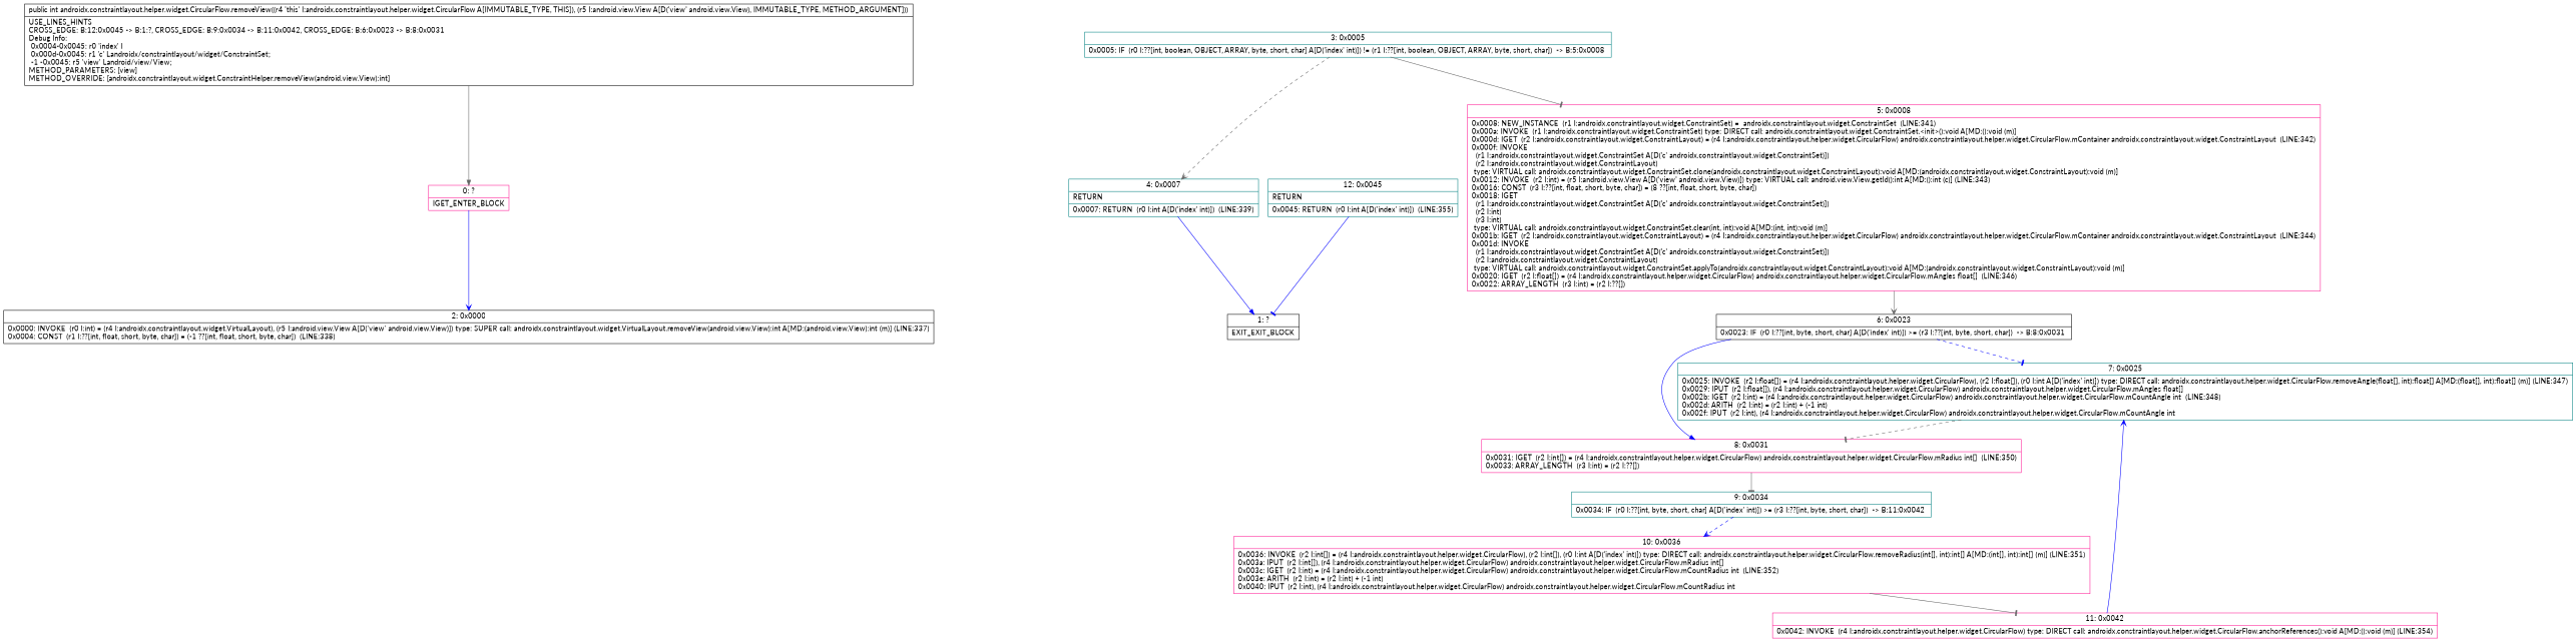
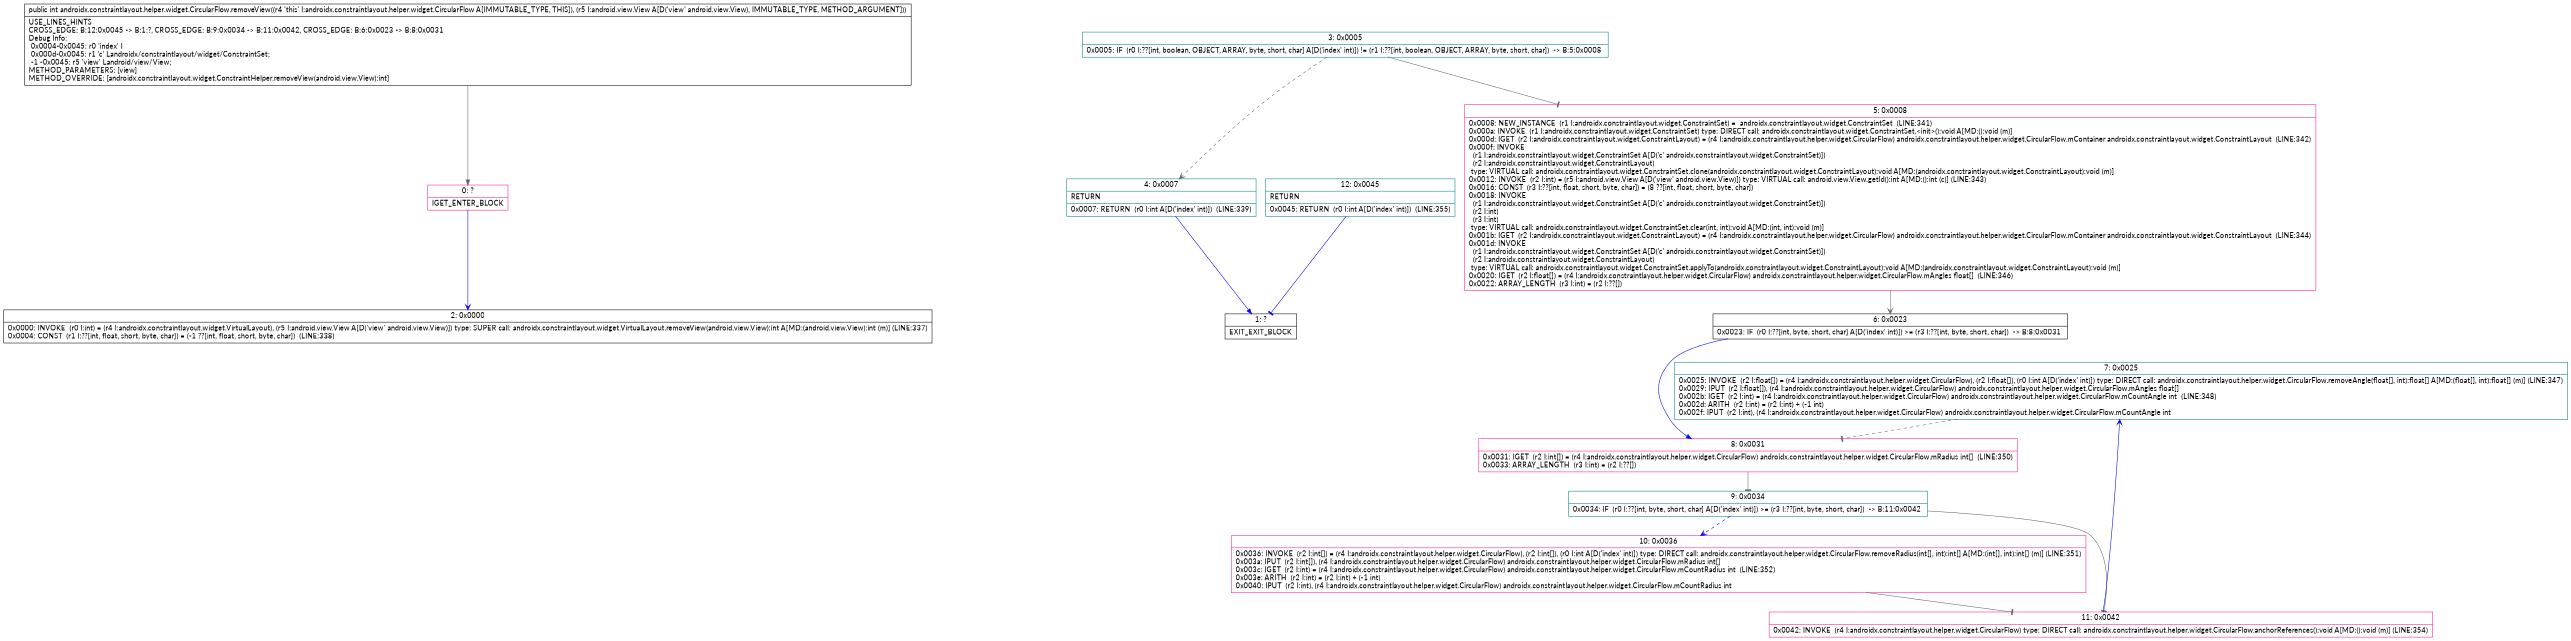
  digraph {
    fontname=Lato
    node [color=deeppink fontname=Lato shape=record]
    edge [arrowhead=tee color=gray40 fontname=Lato]
    n1 [label="{0\:\ ?|IGET_ENTER_BLOCK\l}"]
    n2 [color=black label="{2\:\ 0x0000|0x0000: INVOKE  (r0 I:int) = (r4 I:androidx.constraintlayout.widget.VirtualLayout), (r5 I:android.view.View A[D('view' android.view.View)]) type: SUPER call: androidx.constraintlayout.widget.VirtualLayout.removeView(android.view.View):int A[MD:(android.view.View):int (m)] (LINE:337)\l0x0004: CONST  (r1 I:??[int, float, short, byte, char]) = (\-1 ??[int, float, short, byte, char])  (LINE:338)\l}"]
    n3 [color=teal label="{3\:\ 0x0005|0x0005: IF  (r0 I:??[int, boolean, OBJECT, ARRAY, byte, short, char] A[D('index' int)]) != (r1 I:??[int, boolean, OBJECT, ARRAY, byte, short, char])  \-\> B:5:0x0008 \l}"]
    n4 [color=teal label="{4\:\ 0x0007|RETURN\l|0x0007: RETURN  (r0 I:int A[D('index' int)])  (LINE:339)\l}"]
-   n5 [label="{5\:\ 0x0008|0x0008: NEW_INSTANCE  (r1 I:androidx.constraintlayout.widget.ConstraintSet) =  androidx.constraintlayout.widget.ConstraintSet  (LINE:341)\l0x000a: INVOKE  (r1 I:androidx.constraintlayout.widget.ConstraintSet) type: DIRECT call: androidx.constraintlayout.widget.ConstraintSet.\<init\>():void A[MD:():void (m)]\l0x000d: IGET  (r2 I:androidx.constraintlayout.widget.ConstraintLayout) = (r4 I:androidx.constraintlayout.helper.widget.CircularFlow) androidx.constraintlayout.helper.widget.CircularFlow.mContainer androidx.constraintlayout.widget.ConstraintLayout  (LINE:342)\l0x000f: INVOKE  \l  (r1 I:androidx.constraintlayout.widget.ConstraintSet A[D('c' androidx.constraintlayout.widget.ConstraintSet)])\l  (r2 I:androidx.constraintlayout.widget.ConstraintLayout)\l type: VIRTUAL call: androidx.constraintlayout.widget.ConstraintSet.clone(androidx.constraintlayout.widget.ConstraintLayout):void A[MD:(androidx.constraintlayout.widget.ConstraintLayout):void (m)]\l0x0012: INVOKE  (r2 I:int) = (r5 I:android.view.View A[D('view' android.view.View)]) type: VIRTUAL call: android.view.View.getId():int A[MD:():int (c)] (LINE:343)\l0x0016: CONST  (r3 I:??[int, float, short, byte, char]) = (8 ??[int, float, short, byte, char]) \l0x0018: IGET  \l  (r1 I:androidx.constraintlayout.widget.ConstraintSet A[D('c' androidx.constraintlayout.widget.ConstraintSet)])\l  (r2 I:int)\l  (r3 I:int)\l type: VIRTUAL call: androidx.constraintlayout.widget.ConstraintSet.clear(int, int):void A[MD:(int, int):void (m)]\l0x001b: IGET  (r2 I:androidx.constraintlayout.widget.ConstraintLayout) = (r4 I:androidx.constraintlayout.helper.widget.CircularFlow) androidx.constraintlayout.helper.widget.CircularFlow.mContainer androidx.constraintlayout.widget.ConstraintLayout  (LINE:344)\l0x001d: INVOKE  \l  (r1 I:androidx.constraintlayout.widget.ConstraintSet A[D('c' androidx.constraintlayout.widget.ConstraintSet)])\l  (r2 I:androidx.constraintlayout.widget.ConstraintLayout)\l type: VIRTUAL call: androidx.constraintlayout.widget.ConstraintSet.applyTo(androidx.constraintlayout.widget.ConstraintLayout):void A[MD:(androidx.constraintlayout.widget.ConstraintLayout):void (m)]\l0x0020: IGET  (r2 I:float[]) = (r4 I:androidx.constraintlayout.helper.widget.CircularFlow) androidx.constraintlayout.helper.widget.CircularFlow.mAngles float[]  (LINE:346)\l0x0022: ARRAY_LENGTH  (r3 I:int) = (r2 I:??[]) \l}"]
+   n5 [label="{5\:\ 0x0008|0x0008: NEW_INSTANCE  (r1 I:androidx.constraintlayout.widget.ConstraintSet) =  androidx.constraintlayout.widget.ConstraintSet  (LINE:341)\l0x000a: INVOKE  (r1 I:androidx.constraintlayout.widget.ConstraintSet) type: DIRECT call: androidx.constraintlayout.widget.ConstraintSet.\<init\>():void A[MD:():void (m)]\l0x000d: IGET  (r2 I:androidx.constraintlayout.widget.ConstraintLayout) = (r4 I:androidx.constraintlayout.helper.widget.CircularFlow) androidx.constraintlayout.helper.widget.CircularFlow.mContainer androidx.constraintlayout.widget.ConstraintLayout  (LINE:342)\l0x000f: INVOKE  \l  (r1 I:androidx.constraintlayout.widget.ConstraintSet A[D('c' androidx.constraintlayout.widget.ConstraintSet)])\l  (r2 I:androidx.constraintlayout.widget.ConstraintLayout)\l type: VIRTUAL call: androidx.constraintlayout.widget.ConstraintSet.clone(androidx.constraintlayout.widget.ConstraintLayout):void A[MD:(androidx.constraintlayout.widget.ConstraintLayout):void (m)]\l0x0012: INVOKE  (r2 I:int) = (r5 I:android.view.View A[D('view' android.view.View)]) type: VIRTUAL call: android.view.View.getId():int A[MD:():int (c)] (LINE:343)\l0x0016: CONST  (r3 I:??[int, float, short, byte, char]) = (8 ??[int, float, short, byte, char]) \l0x0018: INVOKE  \l  (r1 I:androidx.constraintlayout.widget.ConstraintSet A[D('c' androidx.constraintlayout.widget.ConstraintSet)])\l  (r2 I:int)\l  (r3 I:int)\l type: VIRTUAL call: androidx.constraintlayout.widget.ConstraintSet.clear(int, int):void A[MD:(int, int):void (m)]\l0x001b: IGET  (r2 I:androidx.constraintlayout.widget.ConstraintLayout) = (r4 I:androidx.constraintlayout.helper.widget.CircularFlow) androidx.constraintlayout.helper.widget.CircularFlow.mContainer androidx.constraintlayout.widget.ConstraintLayout  (LINE:344)\l0x001d: INVOKE  \l  (r1 I:androidx.constraintlayout.widget.ConstraintSet A[D('c' androidx.constraintlayout.widget.ConstraintSet)])\l  (r2 I:androidx.constraintlayout.widget.ConstraintLayout)\l type: VIRTUAL call: androidx.constraintlayout.widget.ConstraintSet.applyTo(androidx.constraintlayout.widget.ConstraintLayout):void A[MD:(androidx.constraintlayout.widget.ConstraintLayout):void (m)]\l0x0020: IGET  (r2 I:float[]) = (r4 I:androidx.constraintlayout.helper.widget.CircularFlow) androidx.constraintlayout.helper.widget.CircularFlow.mAngles float[]  (LINE:346)\l0x0022: ARRAY_LENGTH  (r3 I:int) = (r2 I:??[]) \l}"]
    n6 [color=black label="{1\:\ ?|EXIT_EXIT_BLOCK\l}"]
    n7 [color=black label="{6\:\ 0x0023|0x0023: IF  (r0 I:??[int, byte, short, char] A[D('index' int)]) \>= (r3 I:??[int, byte, short, char])  \-\> B:8:0x0031 \l}"]
    n8 [color=teal label="{7\:\ 0x0025|0x0025: INVOKE  (r2 I:float[]) = (r4 I:androidx.constraintlayout.helper.widget.CircularFlow), (r2 I:float[]), (r0 I:int A[D('index' int)]) type: DIRECT call: androidx.constraintlayout.helper.widget.CircularFlow.removeAngle(float[], int):float[] A[MD:(float[], int):float[] (m)] (LINE:347)\l0x0029: IPUT  (r2 I:float[]), (r4 I:androidx.constraintlayout.helper.widget.CircularFlow) androidx.constraintlayout.helper.widget.CircularFlow.mAngles float[] \l0x002b: IGET  (r2 I:int) = (r4 I:androidx.constraintlayout.helper.widget.CircularFlow) androidx.constraintlayout.helper.widget.CircularFlow.mCountAngle int  (LINE:348)\l0x002d: ARITH  (r2 I:int) = (r2 I:int) + (\-1 int) \l0x002f: IPUT  (r2 I:int), (r4 I:androidx.constraintlayout.helper.widget.CircularFlow) androidx.constraintlayout.helper.widget.CircularFlow.mCountAngle int \l}"]
    n9 [label="{8\:\ 0x0031|0x0031: IGET  (r2 I:int[]) = (r4 I:androidx.constraintlayout.helper.widget.CircularFlow) androidx.constraintlayout.helper.widget.CircularFlow.mRadius int[]  (LINE:350)\l0x0033: ARRAY_LENGTH  (r3 I:int) = (r2 I:??[]) \l}"]
    n10 [color=teal label="{9\:\ 0x0034|0x0034: IF  (r0 I:??[int, byte, short, char] A[D('index' int)]) \>= (r3 I:??[int, byte, short, char])  \-\> B:11:0x0042 \l}"]
    n11 [label="{10\:\ 0x0036|0x0036: INVOKE  (r2 I:int[]) = (r4 I:androidx.constraintlayout.helper.widget.CircularFlow), (r2 I:int[]), (r0 I:int A[D('index' int)]) type: DIRECT call: androidx.constraintlayout.helper.widget.CircularFlow.removeRadius(int[], int):int[] A[MD:(int[], int):int[] (m)] (LINE:351)\l0x003a: IPUT  (r2 I:int[]), (r4 I:androidx.constraintlayout.helper.widget.CircularFlow) androidx.constraintlayout.helper.widget.CircularFlow.mRadius int[] \l0x003c: IGET  (r2 I:int) = (r4 I:androidx.constraintlayout.helper.widget.CircularFlow) androidx.constraintlayout.helper.widget.CircularFlow.mCountRadius int  (LINE:352)\l0x003e: ARITH  (r2 I:int) = (r2 I:int) + (\-1 int) \l0x0040: IPUT  (r2 I:int), (r4 I:androidx.constraintlayout.helper.widget.CircularFlow) androidx.constraintlayout.helper.widget.CircularFlow.mCountRadius int \l}"]
    n12 [label="{11\:\ 0x0042|0x0042: INVOKE  (r4 I:androidx.constraintlayout.helper.widget.CircularFlow) type: DIRECT call: androidx.constraintlayout.helper.widget.CircularFlow.anchorReferences():void A[MD:():void (m)] (LINE:354)\l}"]
    n13 [color=teal label="{12\:\ 0x0045|RETURN\l|0x0045: RETURN  (r0 I:int A[D('index' int)])  (LINE:355)\l}"]
    n14 [color=black label="{public int androidx.constraintlayout.helper.widget.CircularFlow.removeView((r4 'this' I:androidx.constraintlayout.helper.widget.CircularFlow A[IMMUTABLE_TYPE, THIS]), (r5 I:android.view.View A[D('view' android.view.View), IMMUTABLE_TYPE, METHOD_ARGUMENT]))  | USE_LINES_HINTS\lCROSS_EDGE: B:12:0x0045 \-\> B:1:?, CROSS_EDGE: B:9:0x0034 \-\> B:11:0x0042, CROSS_EDGE: B:6:0x0023 \-\> B:8:0x0031\lDebug Info:\l  0x0004\-0x0045: r0 'index' I\l  0x000d\-0x0045: r1 'c' Landroidx\/constraintlayout\/widget\/ConstraintSet;\l  \-1 \-0x0045: r5 'view' Landroid\/view\/View;\lMETHOD_PARAMETERS: [view]\lMETHOD_OVERRIDE: [androidx.constraintlayout.widget.ConstraintHelper.removeView(android.view.View):int]\l}"]
    n1 -> n2 [arrowhead=vee color=blue]
    n3 -> n4 [arrowhead=vee style=dashed]
    n3 -> n5
    n4 -> n6 [arrowhead=normal color=blue]
    n5 -> n7 [arrowhead=vee]
-   n7 -> n8 [color=blue style=dashed]
    n7 -> n9 [arrowhead=normal color=blue]
    n8 -> n9 [style=dashed]
    n9 -> n10
    n10 -> n11 [arrowhead=vee color=blue style=dashed]
+   n10 -> n12
    n11 -> n12
    n12 -> n8 [arrowhead=vee color=blue]
    n13 -> n6 [color=blue]
    n14 -> n1 [arrowhead=normal]
  }
